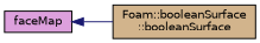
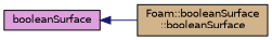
  digraph {
    rankdir=LR
    node [color=black fontname=Helvetica fontsize=10 shape=record style=filled]
-   n1 [fillcolor=plum fontcolor=black height=0.2 label=faceMap width=0.4]
+   n1 [fillcolor=plum fontcolor=black height=0.2 label=booleanSurface width=0.4]
    n2 [height=0.2 label="Foam::booleanSurface\l::booleanSurface" width=0.4 fillcolor=tan]
    n1 -> n2 [color=midnightblue dir=back fontname=Helvetica fontsize=10 labelfontname=Helvetica labelfontsize=10 style=solid]
  }
